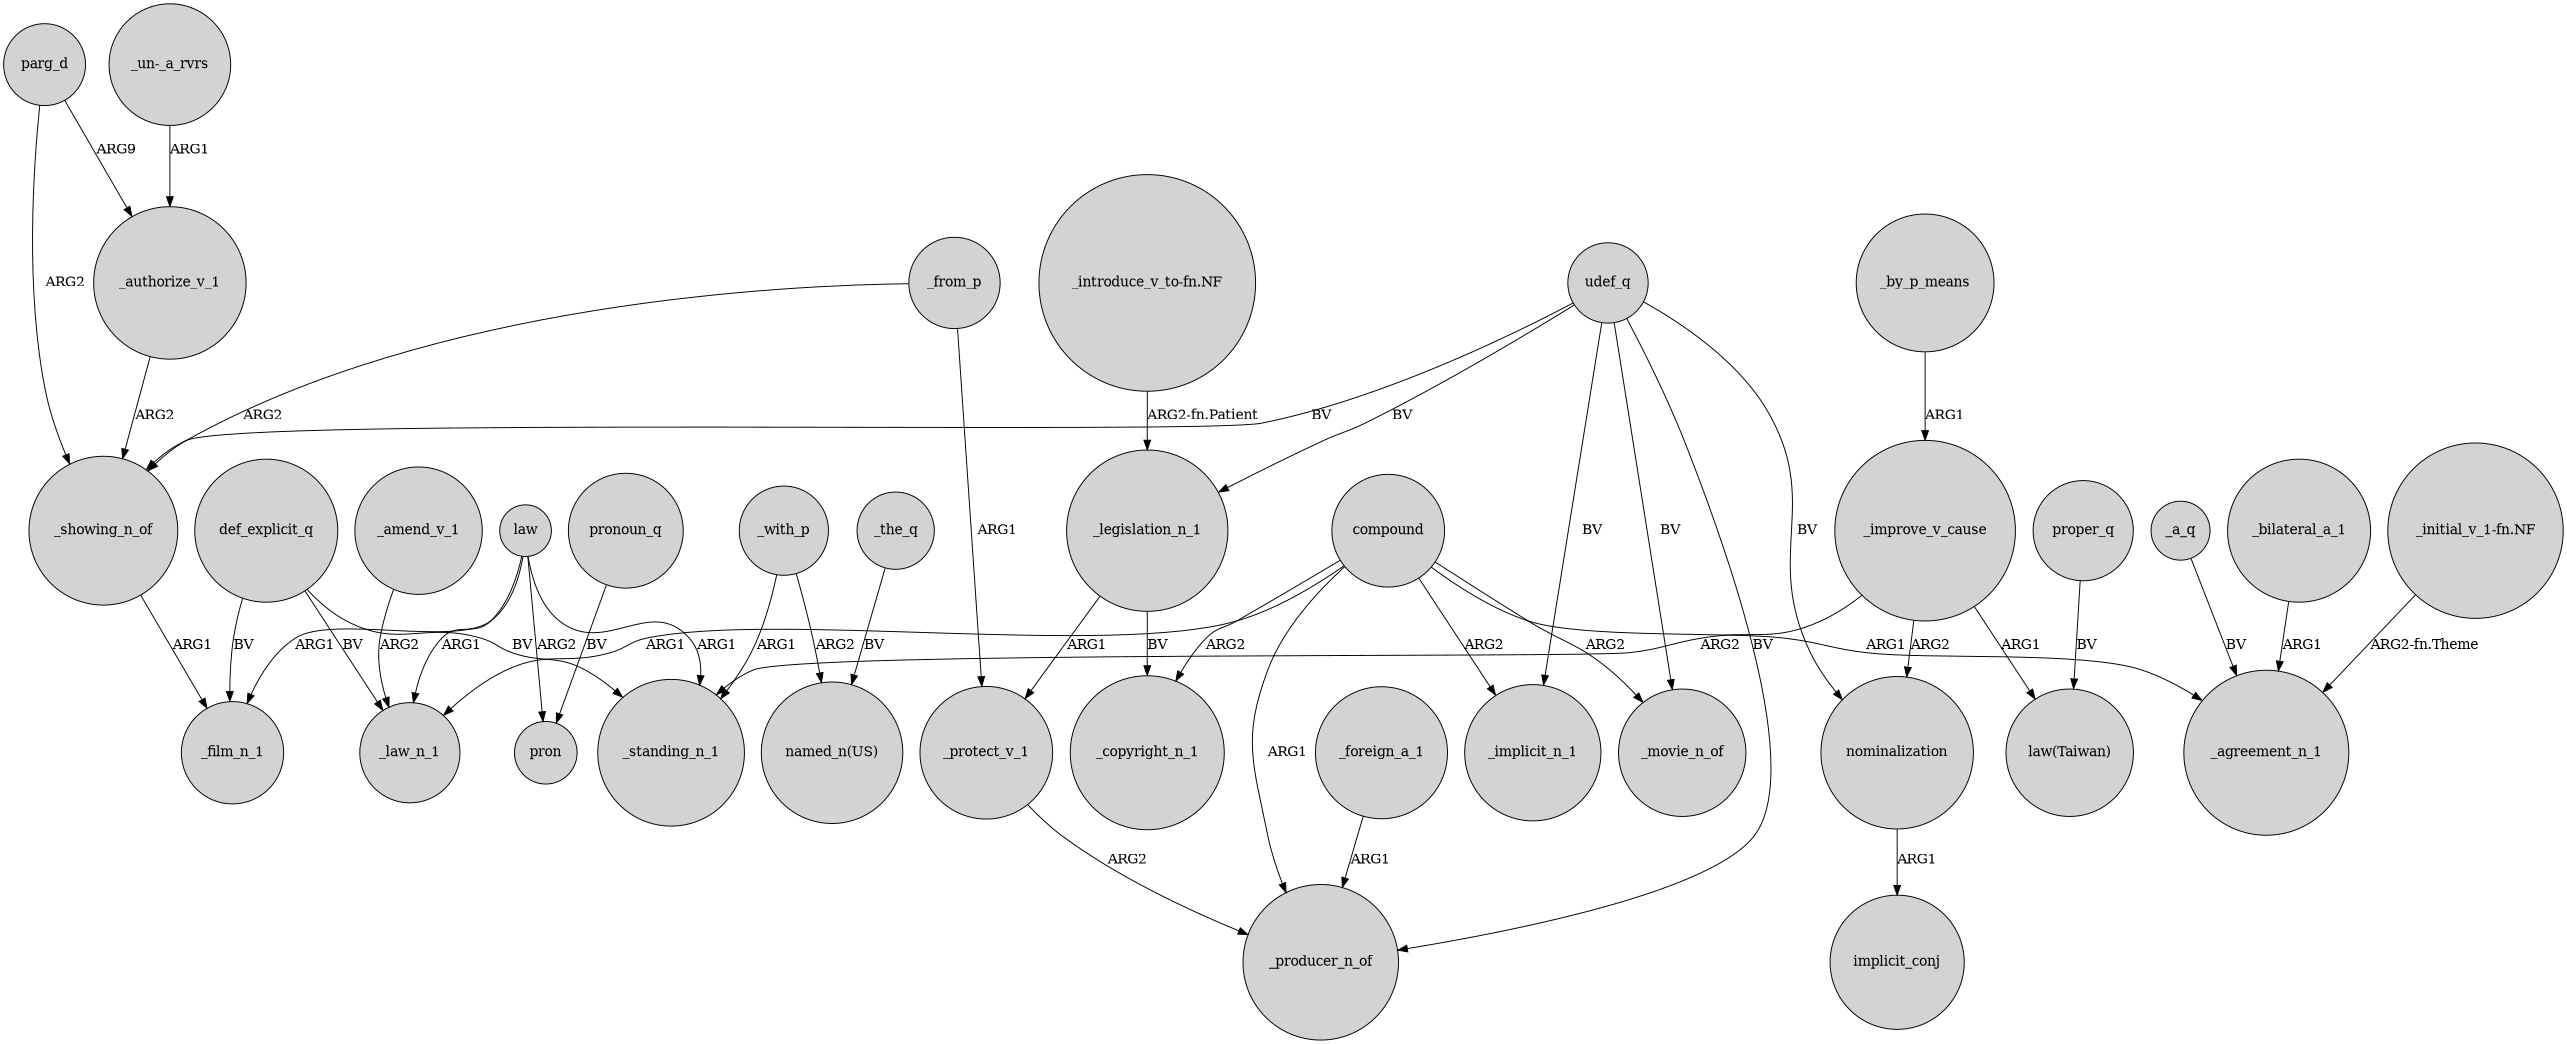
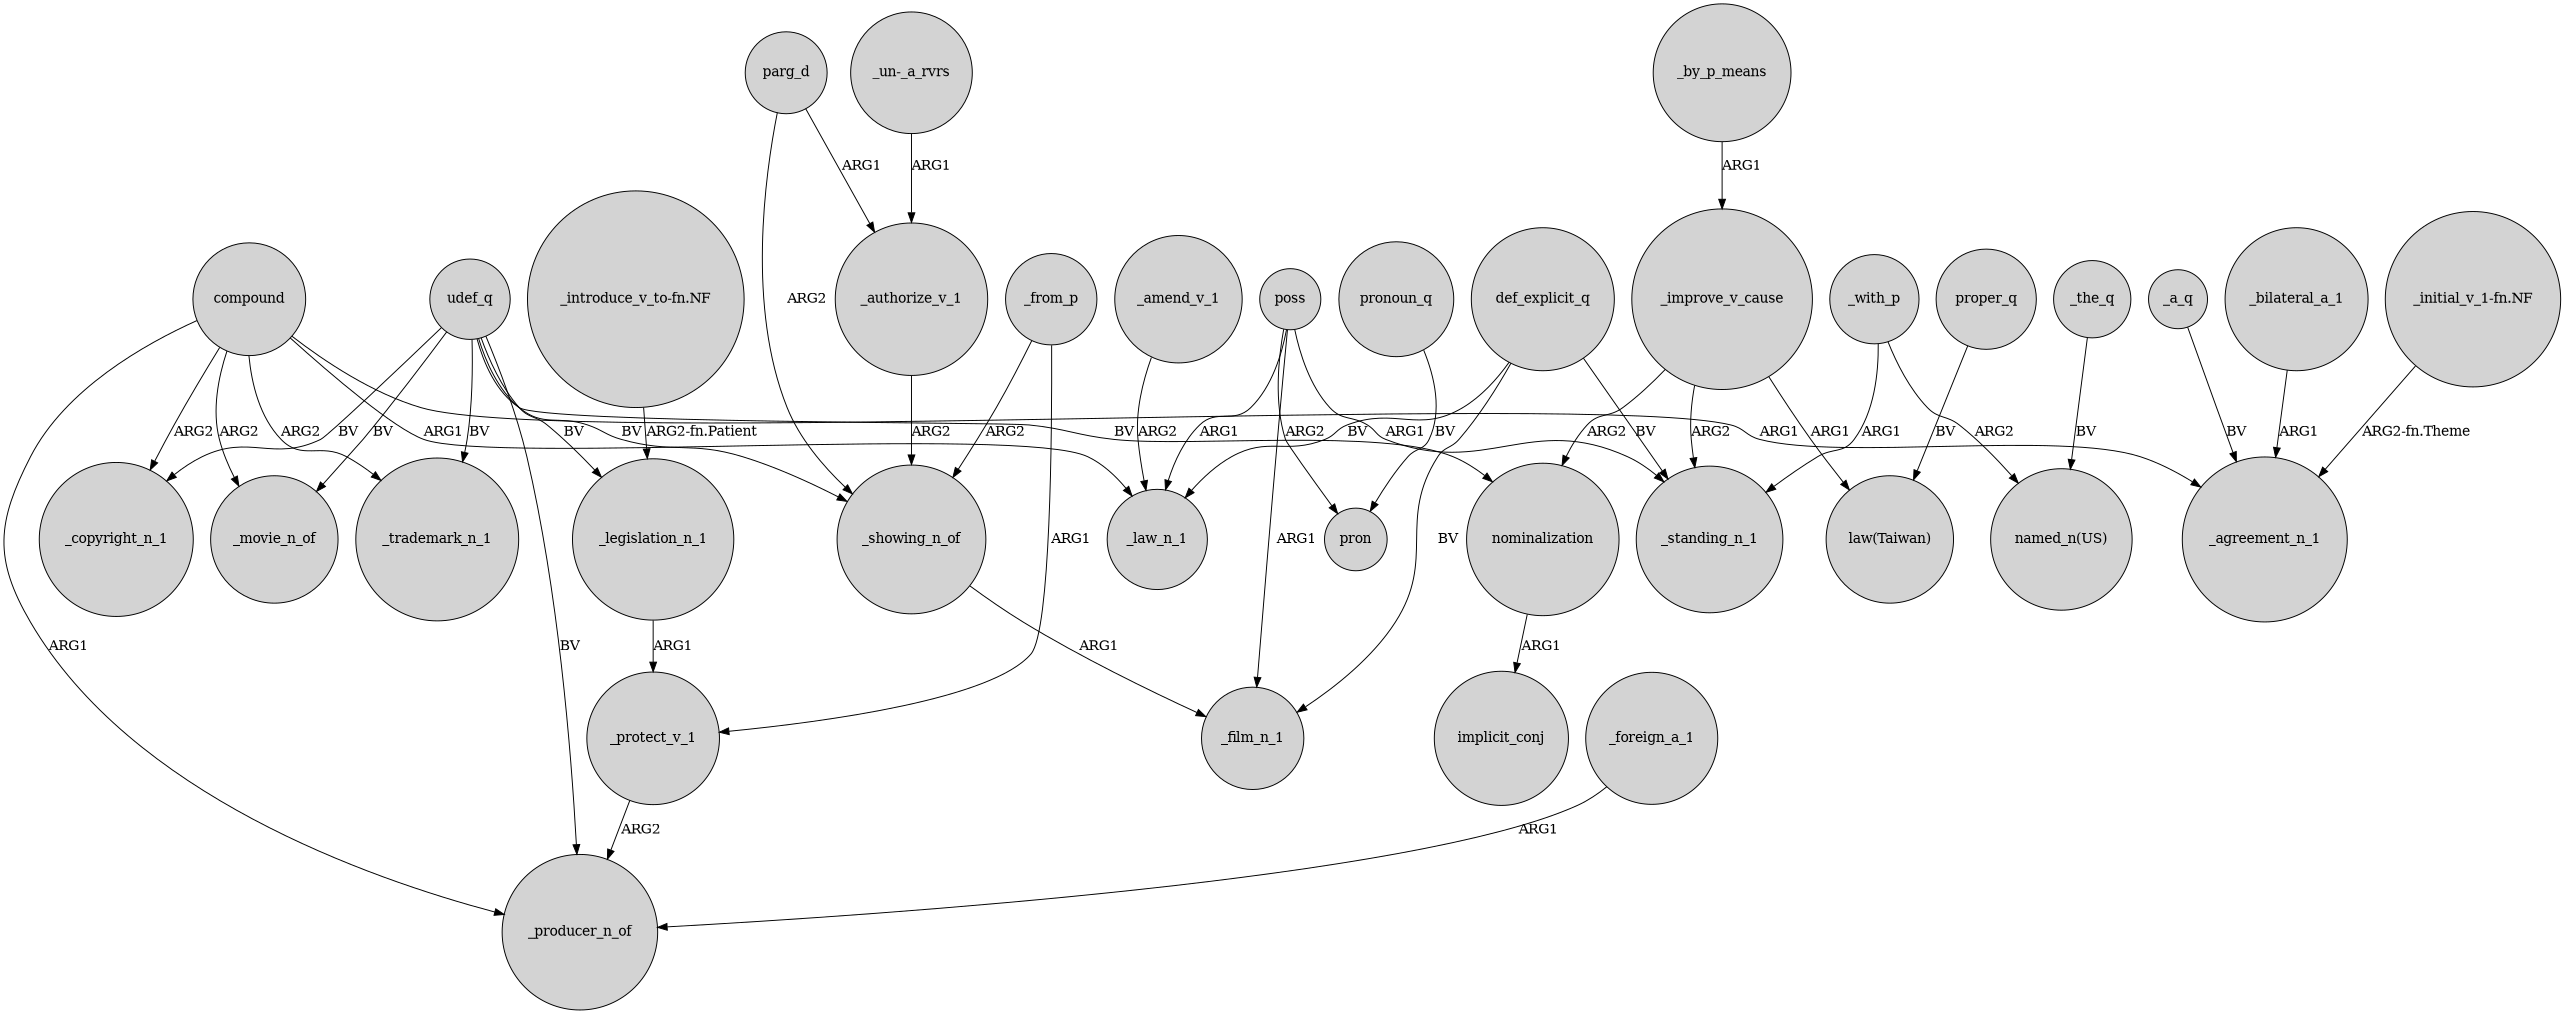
  digraph {
    node [shape=circle style=filled]
    _from_p
    _protect_v_1
    _showing_n_of
    _producer_n_of
    _film_n_1
    _by_p_means
    _improve_v_cause
    nominalization
    _standing_n_1
    n10 [label="law(Taiwan)"]
    implicit_conj
    def_explicit_q
    _law_n_1
    compound
-   _trademark_n_1 [label=_implicit_n_1]
+   _trademark_n_1
    _movie_n_of
    _agreement_n_1
    _copyright_n_1
-   poss [label=law]
+   poss
    pron
    parg_d
    _authorize_v_1
    "_introduce_v_to-fn.NF"
    _legislation_n_1
    udef_q
    _foreign_a_1
    _the_q
    "named_n(US)"
    pronoun_q
    _a_q
    _bilateral_a_1
    _with_p
    "_un-_a_rvrs"
    proper_q
    _amend_v_1
    "_initial_v_1-fn.NF"
    _from_p -> _protect_v_1 [label=ARG1]
    _from_p -> _showing_n_of [label=ARG2]
    _protect_v_1 -> _producer_n_of [label=ARG2]
    _showing_n_of -> _film_n_1 [label=ARG1]
    _by_p_means -> _improve_v_cause [label=ARG1]
    _improve_v_cause -> nominalization [label=ARG2]
    _improve_v_cause -> _standing_n_1 [label=ARG2]
    _improve_v_cause -> n10 [label=ARG1]
    nominalization -> implicit_conj [label=ARG1]
    def_explicit_q -> _film_n_1 [label=BV]
    def_explicit_q -> _standing_n_1 [label=BV]
    def_explicit_q -> _law_n_1 [label=BV]
    compound -> _producer_n_of [label=ARG1]
    compound -> _law_n_1 [label=ARG1]
    compound -> _trademark_n_1 [label=ARG2]
    compound -> _movie_n_of [label=ARG2]
    compound -> _agreement_n_1 [label=ARG1]
    compound -> _copyright_n_1 [label=ARG2]
    poss -> _film_n_1 [label=ARG1]
    poss -> _standing_n_1 [label=ARG1]
    poss -> _law_n_1 [label=ARG1]
    poss -> pron [label=ARG2]
    parg_d -> _showing_n_of [label=ARG2]
-   parg_d -> _authorize_v_1 [label=ARG9]
+   parg_d -> _authorize_v_1 [label=ARG1]
    _authorize_v_1 -> _showing_n_of [label=ARG2]
    "_introduce_v_to-fn.NF" -> _legislation_n_1 [label="ARG2-fn.Patient"]
    _legislation_n_1 -> _protect_v_1 [label=ARG1]
    udef_q -> _showing_n_of [label=BV]
    udef_q -> _producer_n_of [label=BV]
    udef_q -> nominalization [label=BV]
    udef_q -> _trademark_n_1 [label=BV]
    udef_q -> _movie_n_of [label=BV]
-   _legislation_n_1 -> _copyright_n_1 [label=BV]
+   udef_q -> _copyright_n_1 [label=BV]
    udef_q -> _legislation_n_1 [label=BV]
    _foreign_a_1 -> _producer_n_of [label=ARG1]
    _the_q -> "named_n(US)" [label=BV]
    pronoun_q -> pron [label=BV]
    _a_q -> _agreement_n_1 [label=BV]
    _bilateral_a_1 -> _agreement_n_1 [label=ARG1]
    _with_p -> _standing_n_1 [label=ARG1]
    _with_p -> "named_n(US)" [label=ARG2]
    "_un-_a_rvrs" -> _authorize_v_1 [label=ARG1]
    proper_q -> n10 [label=BV]
    _amend_v_1 -> _law_n_1 [label=ARG2]
    "_initial_v_1-fn.NF" -> _agreement_n_1 [label="ARG2-fn.Theme"]
  }
